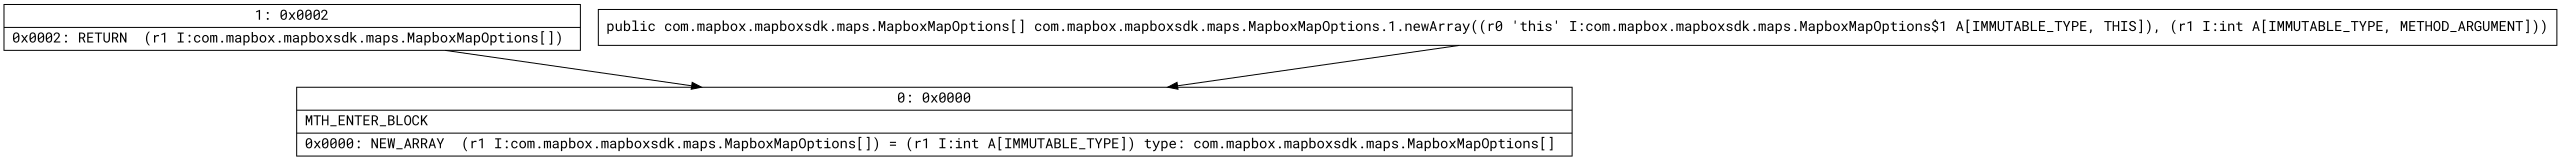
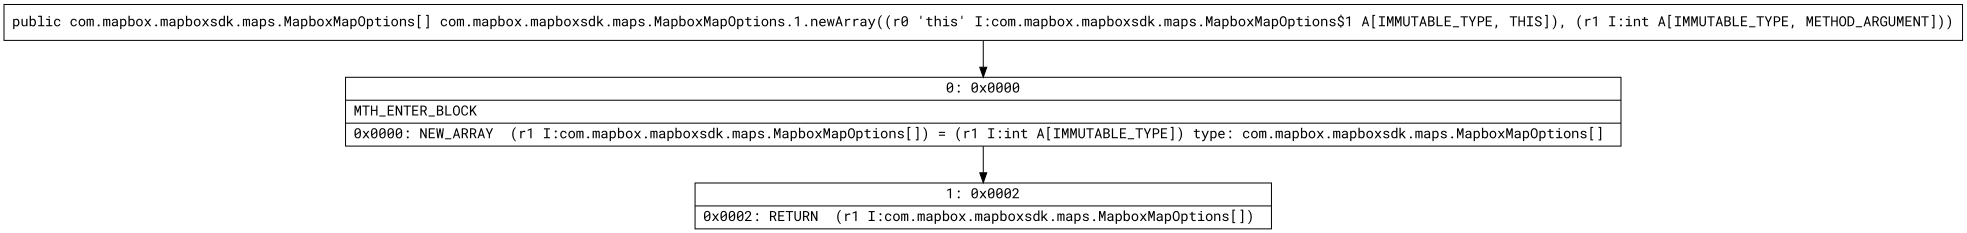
  digraph {
    fontname="Roboto Mono"
    node [shape=record fontname="Roboto Mono"]
    edge [fontname="Roboto Mono"]
    n1 [label="{0\:\ 0x0000|MTH_ENTER_BLOCK\l|0x0000: NEW_ARRAY  (r1 I:com.mapbox.mapboxsdk.maps.MapboxMapOptions[]) = (r1 I:int A[IMMUTABLE_TYPE]) type: com.mapbox.mapboxsdk.maps.MapboxMapOptions[] \l}"]
    n2 [label="{1\:\ 0x0002|0x0002: RETURN  (r1 I:com.mapbox.mapboxsdk.maps.MapboxMapOptions[]) \l}"]
    n3 [label="{public com.mapbox.mapboxsdk.maps.MapboxMapOptions[] com.mapbox.mapboxsdk.maps.MapboxMapOptions.1.newArray((r0 'this' I:com.mapbox.mapboxsdk.maps.MapboxMapOptions$1 A[IMMUTABLE_TYPE, THIS]), (r1 I:int A[IMMUTABLE_TYPE, METHOD_ARGUMENT])) }"]
-   n2 -> n1
+   n1 -> n2
    n3 -> n1
  }
